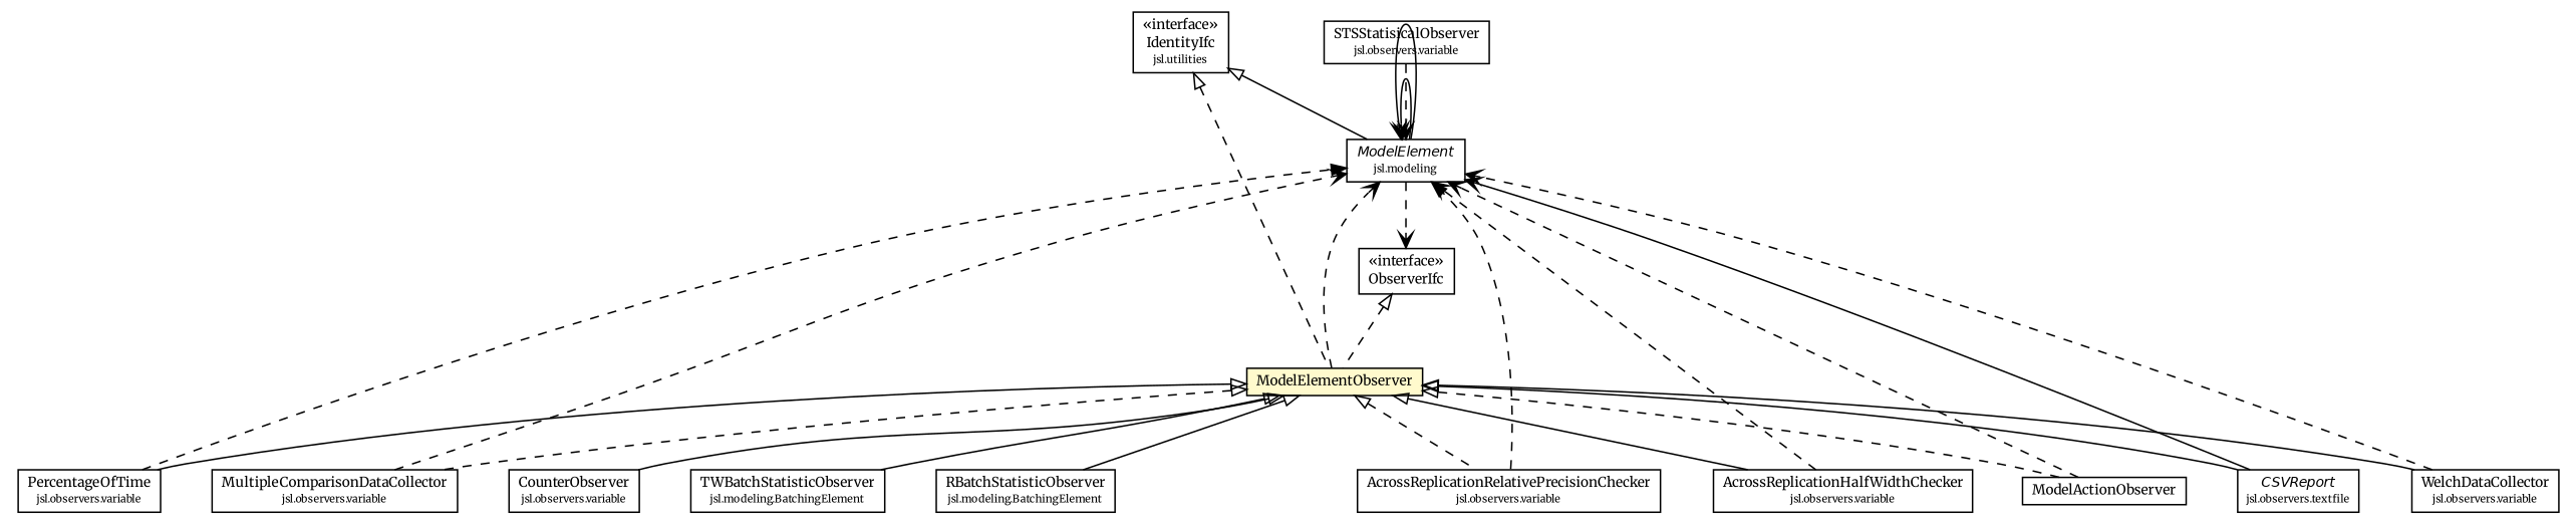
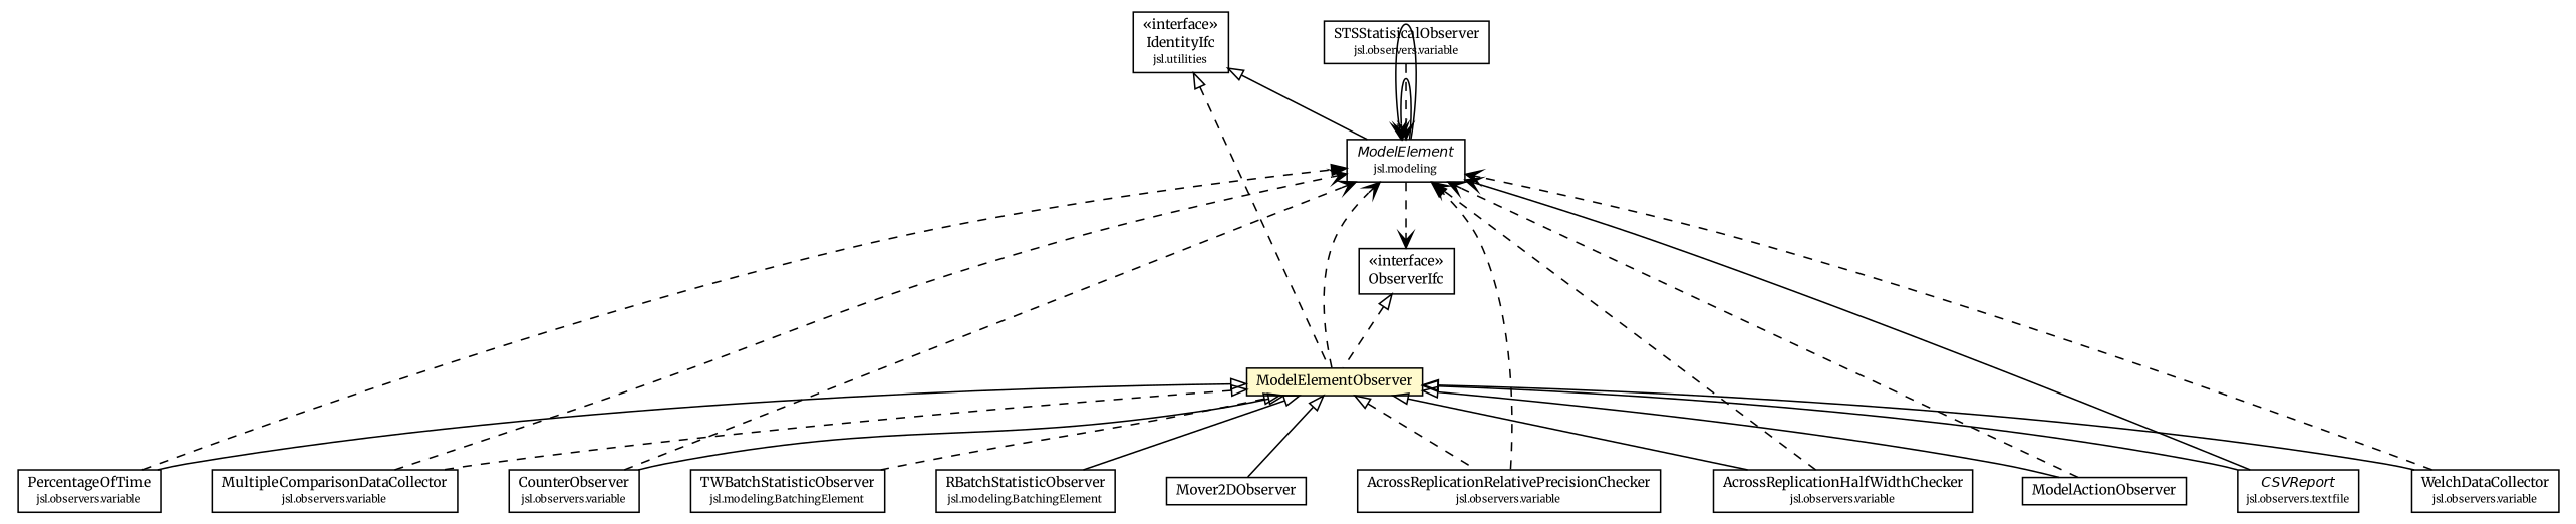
  digraph {
    fontname=Merriweather
    nodesep=0.25
    ranksep=0.5
    node [fontcolor=black fontname=Merriweather fontsize=9.0 shape=plaintext]
    edge [fontname=Merriweather fontsize=10 headport=p labelfontname=Helvetica labelfontsize=10 tailport=p style=dashed arrowtail=empty dir=back]
    n1 [label=<<table title="jsl.modeling.ModelElement" border="0" cellborder="1" cellspacing="0" cellpadding="2" port="p" href="../modeling/ModelElement.html"> 		<tr><td><table border="0" cellspacing="0" cellpadding="1"> <tr><td align="center" balign="center"><font face="Helvetica-Oblique"> ModelElement </font></td></tr> <tr><td align="center" balign="center"><font point-size="7.0"> jsl.modeling </font></td></tr> 		</table></td></tr> 		</table>>]
    n2 [label=<<table title="jsl.observers.ObserverIfc" border="0" cellborder="1" cellspacing="0" cellpadding="2" port="p" href="./ObserverIfc.html"> 		<tr><td><table border="0" cellspacing="0" cellpadding="1"> <tr><td align="center" balign="center"> &#171;interface&#187; </td></tr> <tr><td align="center" balign="center"> ObserverIfc </td></tr> 		</table></td></tr> 		</table>>]
    n3 [label=<<table title="jsl.observers.ModelElementObserver" border="0" cellborder="1" cellspacing="0" cellpadding="2" port="p" bgcolor="lemonChiffon" href="./ModelElementObserver.html"> 		<tr><td><table border="0" cellspacing="0" cellpadding="1"> <tr><td align="center" balign="center"> ModelElementObserver </td></tr> 		</table></td></tr> 		</table>>]
    n4 [label=<<table title="jsl.modeling.BatchingElement.TWBatchStatisticObserver" border="0" cellborder="1" cellspacing="0" cellpadding="2" port="p" href="../modeling/BatchingElement.TWBatchStatisticObserver.html"> 		<tr><td><table border="0" cellspacing="0" cellpadding="1"> <tr><td align="center" balign="center"> TWBatchStatisticObserver </td></tr> <tr><td align="center" balign="center"><font point-size="7.0"> jsl.modeling.BatchingElement </font></td></tr> 		</table></td></tr> 		</table>>]
    n5 [label=<<table title="jsl.modeling.BatchingElement.RBatchStatisticObserver" border="0" cellborder="1" cellspacing="0" cellpadding="2" port="p" href="../modeling/BatchingElement.RBatchStatisticObserver.html"> 		<tr><td><table border="0" cellspacing="0" cellpadding="1"> <tr><td align="center" balign="center"> RBatchStatisticObserver </td></tr> <tr><td align="center" balign="center"><font point-size="7.0"> jsl.modeling.BatchingElement </font></td></tr> 		</table></td></tr> 		</table>>]
+   n6 [label=<<table title="jsl.observers.Mover2DObserver" border="0" cellborder="1" cellspacing="0" cellpadding="2" port="p" href="./Mover2DObserver.html"> 		<tr><td><table border="0" cellspacing="0" cellpadding="1"> <tr><td align="center" balign="center"> Mover2DObserver </td></tr> 		</table></td></tr> 		</table>>]
    n7 [label=<<table title="jsl.observers.ModelActionObserver" border="0" cellborder="1" cellspacing="0" cellpadding="2" port="p" href="./ModelActionObserver.html"> 		<tr><td><table border="0" cellspacing="0" cellpadding="1"> <tr><td align="center" balign="center"> ModelActionObserver </td></tr> 		</table></td></tr> 		</table>>]
    n8 [label=<<table title="jsl.observers.textfile.CSVReport" border="0" cellborder="1" cellspacing="0" cellpadding="2" port="p" href="./textfile/CSVReport.html"> 		<tr><td><table border="0" cellspacing="0" cellpadding="1"> <tr><td align="center" balign="center"><font face="Helvetica-Oblique"> CSVReport </font></td></tr> <tr><td align="center" balign="center"><font point-size="7.0"> jsl.observers.textfile </font></td></tr> 		</table></td></tr> 		</table>>]
    n9 [label=<<table title="jsl.observers.variable.WelchDataCollector" border="0" cellborder="1" cellspacing="0" cellpadding="2" port="p" href="./variable/WelchDataCollector.html"> 		<tr><td><table border="0" cellspacing="0" cellpadding="1"> <tr><td align="center" balign="center"> WelchDataCollector </td></tr> <tr><td align="center" balign="center"><font point-size="7.0"> jsl.observers.variable </font></td></tr> 		</table></td></tr> 		</table>>]
    n10 [label=<<table title="jsl.observers.variable.PercentageOfTime" border="0" cellborder="1" cellspacing="0" cellpadding="2" port="p" href="./variable/PercentageOfTime.html"> 		<tr><td><table border="0" cellspacing="0" cellpadding="1"> <tr><td align="center" balign="center"> PercentageOfTime </td></tr> <tr><td align="center" balign="center"><font point-size="7.0"> jsl.observers.variable </font></td></tr> 		</table></td></tr> 		</table>>]
    n11 [label=<<table title="jsl.observers.variable.MultipleComparisonDataCollector" border="0" cellborder="1" cellspacing="0" cellpadding="2" port="p" href="./variable/MultipleComparisonDataCollector.html"> 		<tr><td><table border="0" cellspacing="0" cellpadding="1"> <tr><td align="center" balign="center"> MultipleComparisonDataCollector </td></tr> <tr><td align="center" balign="center"><font point-size="7.0"> jsl.observers.variable </font></td></tr> 		</table></td></tr> 		</table>>]
    n12 [label=<<table title="jsl.observers.variable.CounterObserver" border="0" cellborder="1" cellspacing="0" cellpadding="2" port="p" href="./variable/CounterObserver.html"> 		<tr><td><table border="0" cellspacing="0" cellpadding="1"> <tr><td align="center" balign="center"> CounterObserver </td></tr> <tr><td align="center" balign="center"><font point-size="7.0"> jsl.observers.variable </font></td></tr> 		</table></td></tr> 		</table>>]
    n13 [label=<<table title="jsl.observers.variable.AcrossReplicationRelativePrecisionChecker" border="0" cellborder="1" cellspacing="0" cellpadding="2" port="p" href="./variable/AcrossReplicationRelativePrecisionChecker.html"> 		<tr><td><table border="0" cellspacing="0" cellpadding="1"> <tr><td align="center" balign="center"> AcrossReplicationRelativePrecisionChecker </td></tr> <tr><td align="center" balign="center"><font point-size="7.0"> jsl.observers.variable </font></td></tr> 		</table></td></tr> 		</table>>]
    n14 [label=<<table title="jsl.observers.variable.AcrossReplicationHalfWidthChecker" border="0" cellborder="1" cellspacing="0" cellpadding="2" port="p" href="./variable/AcrossReplicationHalfWidthChecker.html"> 		<tr><td><table border="0" cellspacing="0" cellpadding="1"> <tr><td align="center" balign="center"> AcrossReplicationHalfWidthChecker </td></tr> <tr><td align="center" balign="center"><font point-size="7.0"> jsl.observers.variable </font></td></tr> 		</table></td></tr> 		</table>>]
    n15 [label=<<table title="jsl.observers.variable.STSStatisicalObserver" border="0" cellborder="1" cellspacing="0" cellpadding="2" port="p" href="./variable/STSStatisicalObserver.html"> 		<tr><td><table border="0" cellspacing="0" cellpadding="1"> <tr><td align="center" balign="center"> STSStatisicalObserver </td></tr> <tr><td align="center" balign="center"><font point-size="7.0"> jsl.observers.variable </font></td></tr> 		</table></td></tr> 		</table>>]
    n16 [label=<<table title="jsl.utilities.IdentityIfc" border="0" cellborder="1" cellspacing="0" cellpadding="2" port="p" href="../utilities/IdentityIfc.html"> 		<tr><td><table border="0" cellspacing="0" cellpadding="1"> <tr><td align="center" balign="center"> &#171;interface&#187; </td></tr> <tr><td align="center" balign="center"> IdentityIfc </td></tr> <tr><td align="center" balign="center"><font point-size="7.0"> jsl.utilities </font></td></tr> 		</table></td></tr> 		</table>>]
    n1 -> n1 [arrowhead=open color=black fontcolor=black fontsize=10.0 headlabel="*" style="" arrowtail="" dir=""]
    n1 -> n1 [arrowhead=open color=black fontcolor=black fontsize=10.0 style="" arrowtail="" dir=""]
    n1 -> n2 [arrowhead=open color=black fontcolor=black fontsize=10.0 arrowtail="" dir=""]
    n2 -> n3
    n3 -> n1 [arrowhead=open color=black fontcolor=black fontsize=10.0 arrowtail="" dir=""]
-   n3 -> n4 [style=""]
+   n3 -> n4
    n3 -> n5 [style=""]
-   n3 -> n7
+   n3 -> n6 [style=""]
+   n3 -> n7 [style=""]
    n3 -> n8 [style=""]
    n3 -> n9 [style=""]
    n3 -> n10 [style=""]
    n3 -> n11
    n3 -> n12 [style=""]
    n3 -> n13
    n3 -> n14 [style=""]
    n7 -> n1 [arrowhead=open color=black fontcolor=black fontsize=10.0 arrowtail="" dir=""]
    n8 -> n1 [arrowhead=open color=black fontcolor=black fontsize=10.0 style=solid arrowtail="" dir=""]
    n9 -> n1 [arrowhead=open color=black fontcolor=black fontsize=10.0 arrowtail="" dir=""]
    n10 -> n1 [arrowhead=normal color=black fontcolor=black fontsize=10.0 arrowtail="" dir=""]
    n11 -> n1 [arrowhead=open color=black fontcolor=black fontsize=10.0 arrowtail="" dir=""]
+   n12 -> n1 [arrowhead=open color=black fontcolor=black fontsize=10.0 arrowtail="" dir=""]
    n13 -> n1 [arrowhead=normal color=black fontcolor=black fontsize=10.0 arrowtail="" dir=""]
    n14 -> n1 [arrowhead=open color=black fontcolor=black fontsize=10.0 arrowtail="" dir=""]
    n15 -> n1 [arrowhead=open color=black fontcolor=black fontsize=10.0 arrowtail="" dir=""]
    n16 -> n1 [style=solid]
    n16 -> n3
  }
